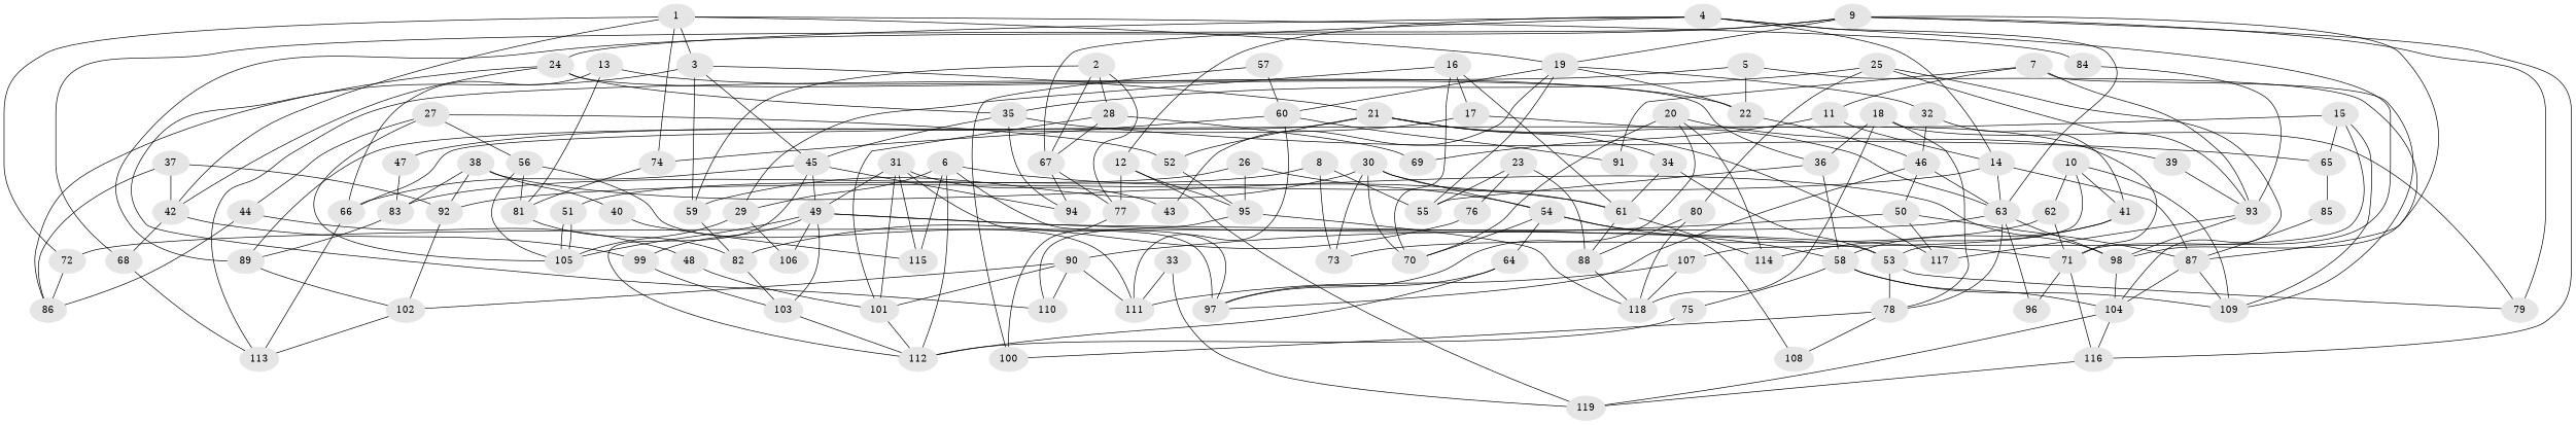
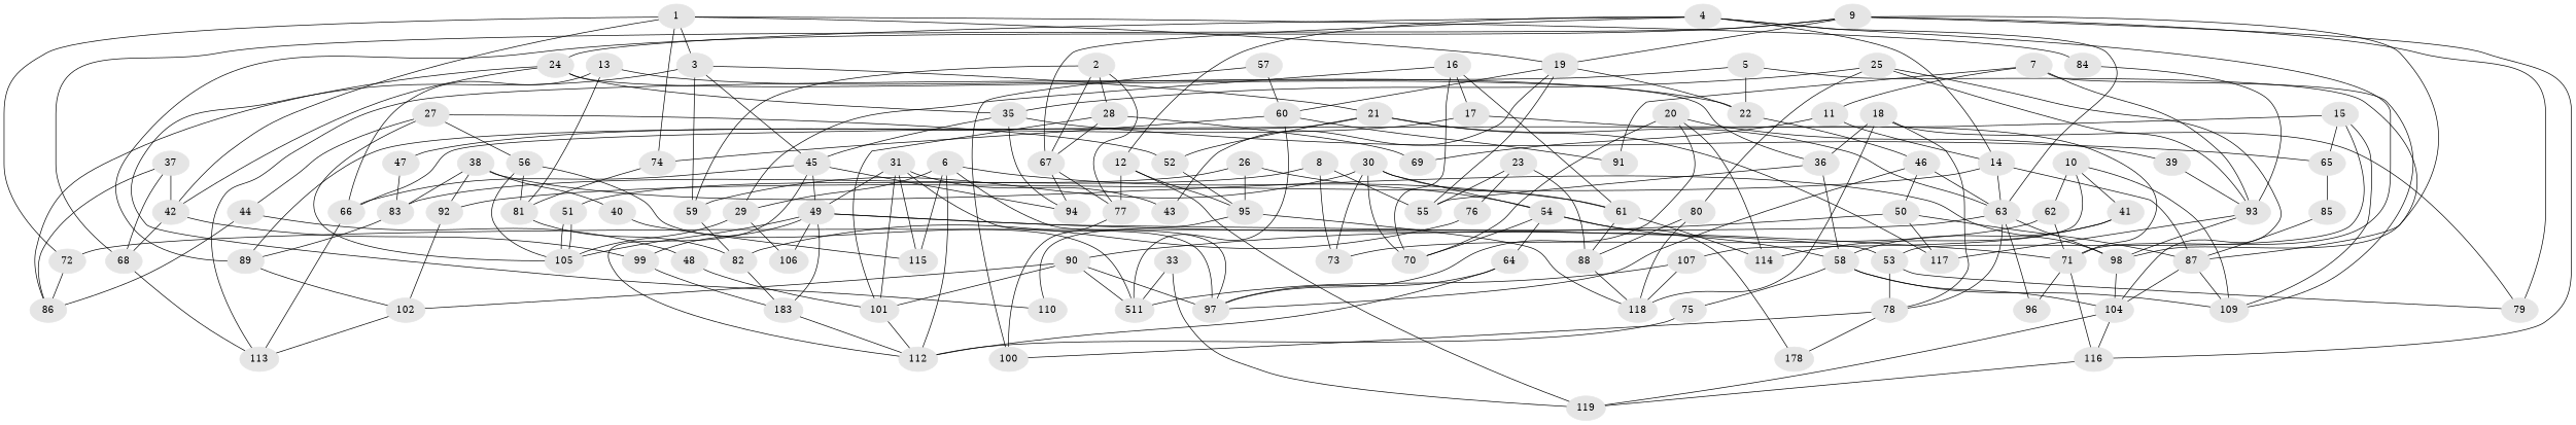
  graph {
    node [color=gray90 style=filled]
    1
    3
    19
    42
    72
    74
    84
    59
    21
    45
    110
    22
    55
-   32
    43
    60
    68
    99
    86
    81
    93
    2
    28
    67
    77
    69
    101
    82
    94
    100
    63
    89
-   34
    52
    117
    112
    66
    49
    4
    12
    14
    24
    71
    95
    119
    87
    92
    36
    35
    98
    78
    96
    116
    5
    113
    46
    109
    104
    6
    29
    61
    97
    115
    105
    106
    114
    88
    7
    11
    91
    8
    73
    83
    9
    79
    102
    10
    41
    62
    107
    58
    118
-   111
+   111 [label=511]
    13
    15
    53
    65
    85
    16
    17
    70
    47
    18
-   108
+   108 [label=178]
    20
    39
    50
    23
    76
    25
    80
    26
    51
    54
    64
    27
    44
    56
    48
    30
    31
-   103
+   103 [label=183]
    33
    75
    37
    38
    40
    90
    57
    1 -- 3
    1 -- 19
    1 -- 42
    1 -- 72
    1 -- 74
    1 -- 84
    3 -- 59
    3 -- 21
    3 -- 45
    3 -- 110
    19 -- 22
    19 -- 55
-   19 -- 32
    19 -- 43
    19 -- 60
    42 -- 68
    42 -- 99
    72 -- 86
    74 -- 81
    84 -- 93
    59 -- 82
    21 -- 63
    21 -- 89
-   21 -- 34
    21 -- 52
    21 -- 117
    45 -- 94
    45 -- 112
    45 -- 66
    45 -- 49
    22 -- 46
-   32 -- 46
-   32 -- 41
    60 -- 74
    60 -- 91
    60 -- 111
    68 -- 113
    99 -- 103
    81 -- 82
    93 -- 117
    93 -- 98
    2 -- 59
    2 -- 28
    2 -- 67
    2 -- 77
    28 -- 67
    28 -- 69
    28 -- 101
    67 -- 77
    67 -- 94
    77 -- 100
    101 -- 112
    82 -- 103
    63 -- 72
    63 -- 98
    63 -- 78
    63 -- 96
    89 -- 102
-   34 -- 61
-   34 -- 53
    52 -- 95
    66 -- 113
    49 -- 99
    49 -- 71
    49 -- 105
    49 -- 106
    49 -- 53
    49 -- 103
    4 -- 67
    4 -- 63
    4 -- 12
    4 -- 14
    4 -- 24
    4 -- 71
    12 -- 77
    12 -- 95
    12 -- 119
    14 -- 63
    14 -- 87
    14 -- 92
    24 -- 42
    24 -- 86
    24 -- 36
    24 -- 35
    71 -- 96
    71 -- 116
    95 -- 110
    95 -- 118
    87 -- 109
    87 -- 104
    92 -- 102
    36 -- 55
    36 -- 58
    35 -- 45
    35 -- 94
    35 -- 65
    98 -- 104
    78 -- 100
    78 -- 108
    116 -- 119
    5 -- 22
    5 -- 87
    5 -- 113
    46 -- 63
    46 -- 97
    46 -- 50
    104 -- 119
    104 -- 116
    6 -- 112
    6 -- 29
    6 -- 61
    6 -- 97
    6 -- 115
    29 -- 105
    29 -- 106
    61 -- 114
    61 -- 88
    88 -- 118
    7 -- 93
    7 -- 109
    7 -- 11
    7 -- 91
    11 -- 69
    11 -- 14
    8 -- 55
    8 -- 73
    8 -- 83
    83 -- 89
    9 -- 19
    9 -- 68
    9 -- 89
    9 -- 98
    9 -- 116
    9 -- 79
    102 -- 113
    10 -- 109
    10 -- 41
    10 -- 62
    10 -- 107
    41 -- 114
    41 -- 58
    62 -- 71
    62 -- 73
    107 -- 118
    107 -- 111
    58 -- 109
    58 -- 104
    58 -- 75
    13 -- 22
    13 -- 81
    13 -- 66
    15 -- 66
    15 -- 109
    15 -- 53
    15 -- 65
    53 -- 78
    53 -- 79
    65 -- 85
    85 -- 87
    16 -- 29
    16 -- 61
    16 -- 17
    16 -- 70
    17 -- 71
    17 -- 47
    47 -- 83
    18 -- 36
    18 -- 78
    18 -- 79
    18 -- 118
    20 -- 97
    20 -- 114
    20 -- 70
    20 -- 39
    39 -- 93
    50 -- 117
    50 -- 87
    50 -- 90
    23 -- 55
    23 -- 88
    23 -- 76
    76 -- 82
    25 -- 93
    25 -- 35
    25 -- 104
    25 -- 80
    80 -- 88
    80 -- 118
    26 -- 95
    26 -- 51
    26 -- 54
    51 -- 105
    51 -- 105
    54 -- 58
    54 -- 70
    54 -- 108
    54 -- 64
    64 -- 112
    64 -- 97
    27 -- 52
    27 -- 105
    27 -- 44
    27 -- 56
    44 -- 86
    44 -- 48
    56 -- 81
    56 -- 105
    56 -- 111
    48 -- 101
    30 -- 59
    30 -- 61
    30 -- 73
    30 -- 70
    30 -- 54
    31 -- 43
    31 -- 101
    31 -- 49
    31 -- 97
    31 -- 115
    103 -- 112
    33 -- 119
    33 -- 111
    75 -- 112
    37 -- 42
-   37 -- 92
+   37 -- 68
    37 -- 86
    38 -- 92
    38 -- 98
    38 -- 83
    38 -- 40
    40 -- 115
-   90 -- 110
+   90 -- 97
    90 -- 101
    90 -- 102
    90 -- 111
    57 -- 60
    57 -- 100
  }
